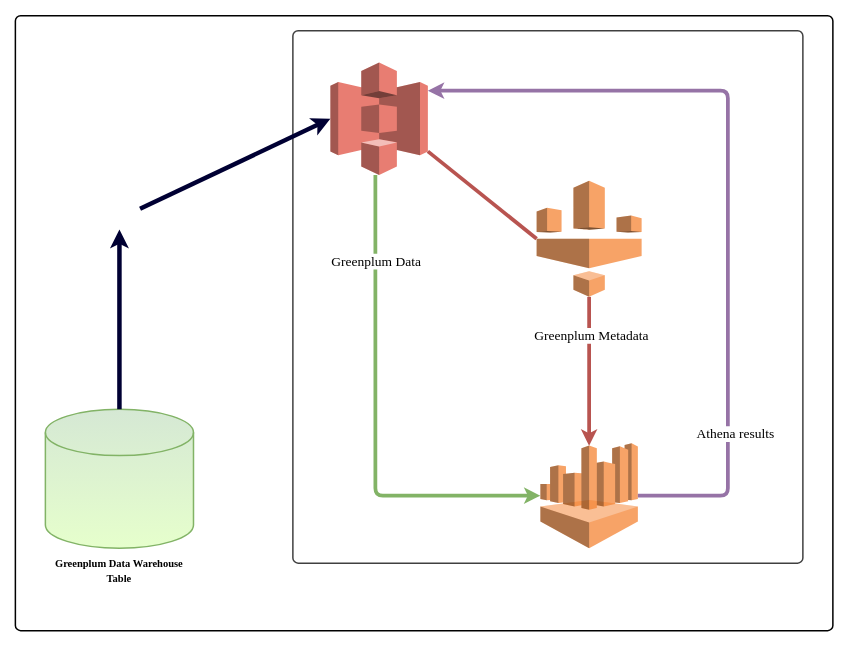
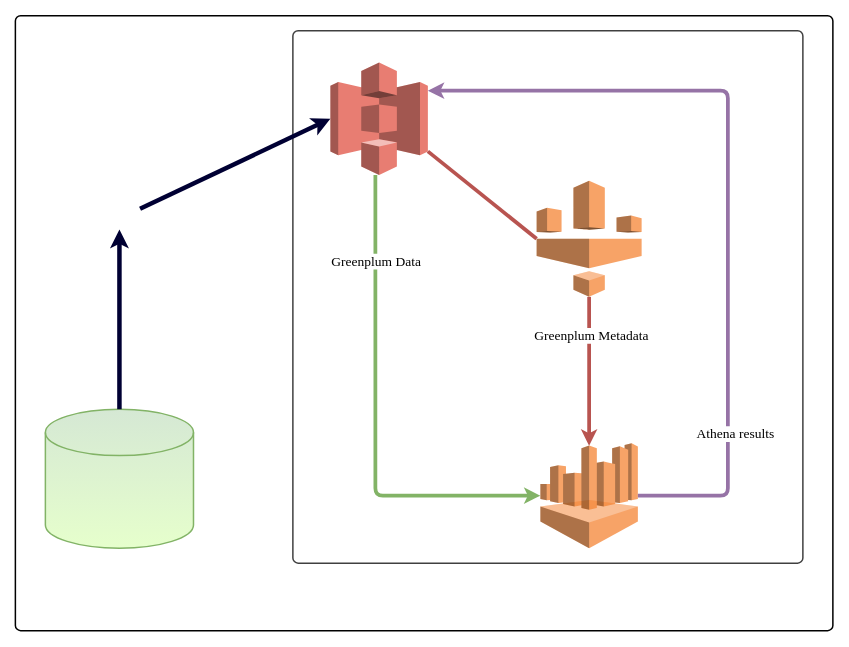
  <mxCell id="0" />
  <mxCell id="1" parent="0" />
  <mxCell id="2" value="" style="rounded=1;whiteSpace=wrap;html=1;absoluteArcSize=1;arcSize=14;strokeWidth=2;labelBackgroundColor=none;fontSize=16;" parent="1" vertex="1"><mxGeometry x="20" y="20" width="1090" height="820" as="geometry" /></mxCell>
  <mxCell id="3" value="" style="rounded=1;whiteSpace=wrap;html=1;absoluteArcSize=1;arcSize=14;strokeWidth=2;labelBackgroundColor=#B9E0A5;fillColor=none;gradientColor=#ffffff;fontSize=16;opacity=75;" parent="1" vertex="1"><mxGeometry x="390" y="40" width="680" height="710" as="geometry" /></mxCell>
  <mxCell id="4" value="" style="shape=image;html=1;verticalAlign=top;verticalLabelPosition=bottom;labelBackgroundColor=#ffffff;imageAspect=0;aspect=fixed;image=https://cdn2.iconfinder.com/data/icons/freecns-cumulus/16/519904-098_Spreadsheet-128.png" parent="1" vertex="1"><mxGeometry x="131.25" y="250" width="55" height="55" as="geometry" /></mxCell>
  <mxCell id="5" value="" style="strokeWidth=2;html=1;shape=mxgraph.flowchart.database;whiteSpace=wrap;fillColor=#d5e8d4;strokeColor=#82b366;gradientColor=#E6FFCC;" parent="1" vertex="1"><mxGeometry x="60" y="544.99" width="197.49" height="185.01" as="geometry" /></mxCell>
  <mxCell id="6" value="" style="outlineConnect=0;dashed=0;verticalLabelPosition=bottom;verticalAlign=top;align=center;html=1;shape=mxgraph.aws3.athena;fillColor=#F58534;gradientColor=none;labelBackgroundColor=#FFE6CC;strokeColor=#9933FF;strokeWidth=2;fontSize=16;opacity=75;" parent="1" vertex="1"><mxGeometry x="720" y="590" width="130" height="140" as="geometry" /></mxCell>
  <mxCell id="7" value="" style="outlineConnect=0;dashed=0;verticalLabelPosition=bottom;verticalAlign=top;align=center;html=1;shape=mxgraph.aws3.glue;fillColor=#F58534;gradientColor=none;labelBackgroundColor=#FFE6CC;strokeColor=#9933FF;strokeWidth=2;fontSize=16;opacity=75;" parent="1" vertex="1"><mxGeometry x="715" y="240" width="140" height="154.99" as="geometry" /></mxCell>
  <mxCell id="8" value="" style="outlineConnect=0;dashed=0;verticalLabelPosition=bottom;verticalAlign=top;align=center;html=1;shape=mxgraph.aws3.s3;fillColor=#E05243;gradientColor=none;labelBackgroundColor=#FFE6CC;strokeColor=#9933FF;strokeWidth=2;fontSize=16;opacity=75;" parent="1" vertex="1"><mxGeometry x="440" y="82.5" width="130" height="150" as="geometry" /></mxCell>
  <mxCell id="9" value="" style="endArrow=classic;html=1;strokeColor=#000033;strokeWidth=6;fontSize=16;exitX=0.5;exitY=0;exitDx=0;exitDy=0;exitPerimeter=0;" parent="1" source="5" target="4" edge="1"><mxGeometry width="50" height="50" relative="1" as="geometry"><mxPoint x="175" y="450" as="sourcePoint" /><mxPoint x="260" y="390" as="targetPoint" /></mxGeometry></mxCell>
  <mxCell id="10" value="" style="endArrow=classic;html=1;strokeColor=#000033;strokeWidth=6;fontSize=16;exitX=1;exitY=0.5;exitDx=0;exitDy=0;entryX=0;entryY=0.5;entryDx=0;entryDy=0;entryPerimeter=0;" parent="1" source="4" target="8" edge="1"><mxGeometry width="50" height="50" relative="1" as="geometry"><mxPoint x="360" y="190" as="sourcePoint" /><mxPoint x="410" y="140" as="targetPoint" /></mxGeometry></mxCell>
  <mxCell id="11" value="" style="edgeStyle=segmentEdgeStyle;endArrow=classic;html=1;strokeColor=#82b366;strokeWidth=5;fontSize=16;entryX=0;entryY=0.5;entryDx=0;entryDy=0;entryPerimeter=0;fillColor=#d5e8d4;" parent="1" source="8" target="6" edge="1"><mxGeometry width="50" height="50" relative="1" as="geometry"><mxPoint x="30" y="880" as="sourcePoint" /><mxPoint x="650" y="660" as="targetPoint" /><Array as="points"><mxPoint x="500" y="660" /></Array></mxGeometry></mxCell>
  <mxCell id="12" value="&lt;font style=&quot;font-size: 18px&quot; face=&quot;Georgia&quot;&gt;Greenplum Data&lt;/font&gt;" style="text;html=1;align=center;verticalAlign=middle;resizable=0;points=[];labelBackgroundColor=#ffffff;fontSize=16;" parent="11" vertex="1" connectable="0"><mxGeometry x="-0.697" y="-1" relative="1" as="geometry"><mxPoint x="1.29" y="16.77" as="offset" /></mxGeometry></mxCell>
  <mxCell id="13" value="" style="edgeStyle=segmentEdgeStyle;endArrow=classic;html=1;strokeColor=#9673a6;strokeWidth=5;fontSize=16;exitX=1;exitY=0.5;exitDx=0;exitDy=0;exitPerimeter=0;fillColor=#e1d5e7;" parent="1" source="6" target="8" edge="1"><mxGeometry width="50" height="50" relative="1" as="geometry"><mxPoint x="900" y="660" as="sourcePoint" /><mxPoint x="80" y="830" as="targetPoint" /><Array as="points"><mxPoint x="970" y="660" /><mxPoint x="970" y="120" /></Array></mxGeometry></mxCell>
  <mxCell id="14" value="&lt;font style=&quot;font-size: 18px&quot; face=&quot;Georgia&quot;&gt;Athena results&lt;/font&gt;" style="text;html=1;align=center;verticalAlign=middle;resizable=0;points=[];labelBackgroundColor=#ffffff;fontSize=16;" parent="13" vertex="1" connectable="0"><mxGeometry x="-0.471" relative="1" as="geometry"><mxPoint x="9.57" y="77.57" as="offset" /></mxGeometry></mxCell>
  <mxCell id="15" value="" style="endArrow=classic;html=1;strokeColor=#b85450;strokeWidth=5;fontSize=16;entryX=0.5;entryY=0.025;entryDx=0;entryDy=0;entryPerimeter=0;fillColor=#f8cecc;" parent="1" source="7" target="6" edge="1"><mxGeometry width="50" height="50" relative="1" as="geometry"><mxPoint x="30" y="880" as="sourcePoint" /><mxPoint x="80" y="830" as="targetPoint" /></mxGeometry></mxCell>
  <mxCell id="16" value="&lt;font style=&quot;font-size: 18px&quot; face=&quot;Georgia&quot;&gt;Greenplum Metadata&lt;/font&gt;" style="text;html=1;align=center;verticalAlign=middle;resizable=0;points=[];labelBackgroundColor=#ffffff;fontSize=16;" parent="15" vertex="1" connectable="0"><mxGeometry x="-0.479" y="2" relative="1" as="geometry"><mxPoint as="offset" /></mxGeometry></mxCell>
  <mxCell id="17" value="" style="endArrow=none;html=1;strokeColor=#b85450;strokeWidth=5;fontSize=16;entryX=0;entryY=0.5;entryDx=0;entryDy=0;entryPerimeter=0;exitX=1;exitY=0.79;exitDx=0;exitDy=0;exitPerimeter=0;fillColor=#f8cecc;" parent="1" source="8" target="7" edge="1"><mxGeometry width="50" height="50" relative="1" as="geometry"><mxPoint x="30" y="880" as="sourcePoint" /><mxPoint x="80" y="830" as="targetPoint" /></mxGeometry></mxCell>
- <mxCell id="18" value="&lt;font face=&quot;Georgia&quot; style=&quot;font-size: 14px&quot;&gt;&lt;b&gt;Greenplum Data Warehouse Table&lt;/b&gt;&lt;/font&gt;" style="text;html=1;align=center;verticalAlign=middle;whiteSpace=wrap;rounded=0;labelBackgroundColor=none;fontSize=16;opacity=75;" parent="1" vertex="1"><mxGeometry x="59.99" y="740" width="197.49" height="40" as="geometry" /></mxCell>
  <mxCell id="19" value="" style="shape=image;html=1;verticalAlign=top;verticalLabelPosition=bottom;labelBackgroundColor=#ffffff;imageAspect=0;aspect=fixed;image=https://cdn2.iconfinder.com/data/icons/freecns-cumulus/16/519904-098_Spreadsheet-128.png" parent="1" vertex="1"><mxGeometry x="118.74" y="630" width="80" height="80" as="geometry" /></mxCell>
